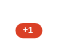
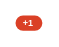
  <mxCell id="0" />
  <mxCell id="1" parent="0" />
- <mxCell id="2" value="+1" style="rounded=1;whiteSpace=wrap;html=1;arcSize=50;strokeColor=none;strokeWidth=1;fontColor=#FFFFFF;whiteSpace=wrap;align=left;verticalAlign=middle;spacingLeft=0;fontStyle=1;fontSize=12;spacing=10;fillColor=#DA4026;" vertex="1" parent="1"><mxGeometry x="20" y="30" width="35.5" height="20" as="geometry" /></mxCell>
+ <mxCell id="2" value="+1" style="rounded=1;whiteSpace=wrap;html=1;arcSize=50;strokeColor=none;strokeWidth=1;fontColor=#FFFFFF;whiteSpace=wrap;align=left;verticalAlign=middle;spacingLeft=0;fontStyle=1;fontSize=12;spacing=10;fillColor=#DA4026;" vertex="1" parent="1"><mxGeometry x="20" y="20" width="35.5" height="20" as="geometry" /></mxCell>
